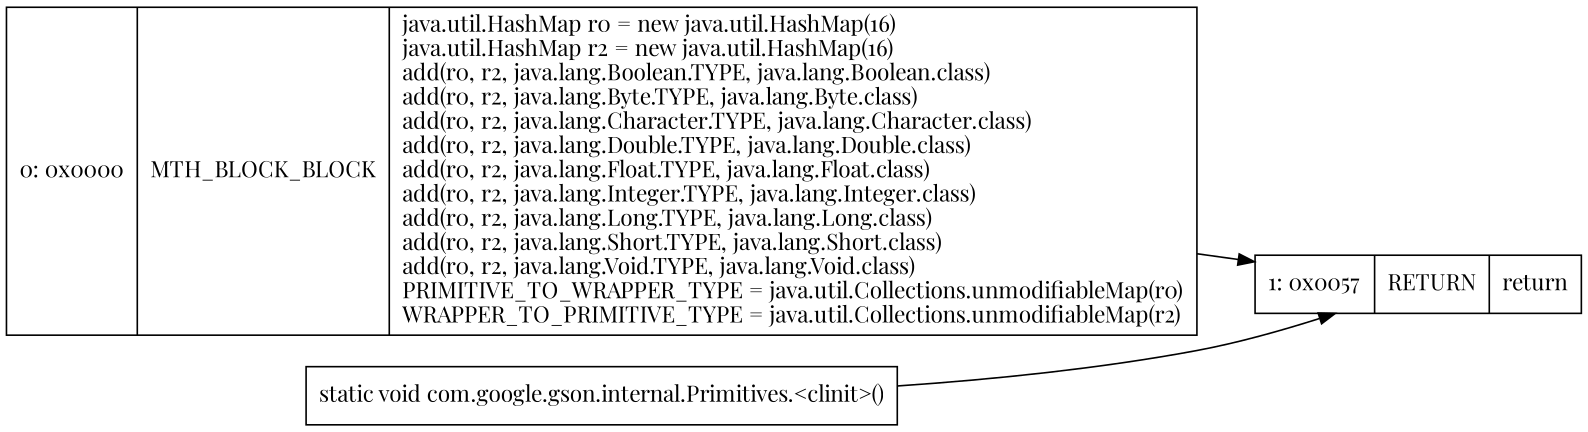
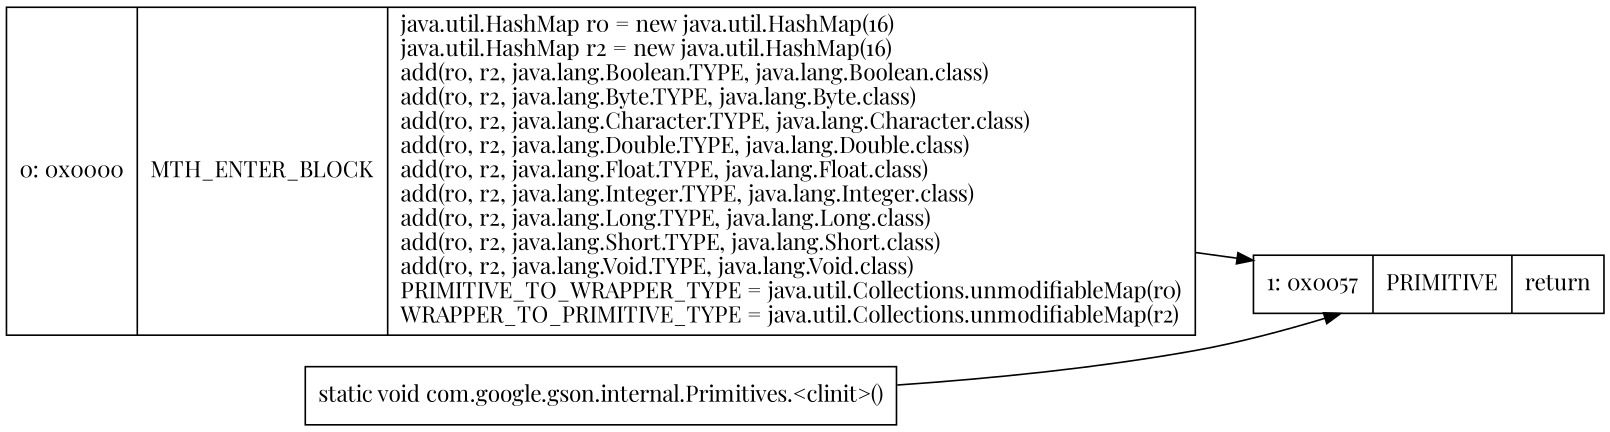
  digraph {
    fontname="Playfair Display"
    rankdir=LR
    node [fontname="Playfair Display" shape=record]
    edge [fontname="Playfair Display"]
-   n1 [label="{0\:\ 0x0000|MTH_BLOCK_BLOCK\l|java.util.HashMap r0 = new java.util.HashMap(16)\ljava.util.HashMap r2 = new java.util.HashMap(16)\ladd(r0, r2, java.lang.Boolean.TYPE, java.lang.Boolean.class)\ladd(r0, r2, java.lang.Byte.TYPE, java.lang.Byte.class)\ladd(r0, r2, java.lang.Character.TYPE, java.lang.Character.class)\ladd(r0, r2, java.lang.Double.TYPE, java.lang.Double.class)\ladd(r0, r2, java.lang.Float.TYPE, java.lang.Float.class)\ladd(r0, r2, java.lang.Integer.TYPE, java.lang.Integer.class)\ladd(r0, r2, java.lang.Long.TYPE, java.lang.Long.class)\ladd(r0, r2, java.lang.Short.TYPE, java.lang.Short.class)\ladd(r0, r2, java.lang.Void.TYPE, java.lang.Void.class)\lPRIMITIVE_TO_WRAPPER_TYPE = java.util.Collections.unmodifiableMap(r0)\lWRAPPER_TO_PRIMITIVE_TYPE = java.util.Collections.unmodifiableMap(r2)\l}"]
-   n2 [label="{1\:\ 0x0057|RETURN\l|return\l}"]
+   n1 [label="{0\:\ 0x0000|MTH_ENTER_BLOCK\l|java.util.HashMap r0 = new java.util.HashMap(16)\ljava.util.HashMap r2 = new java.util.HashMap(16)\ladd(r0, r2, java.lang.Boolean.TYPE, java.lang.Boolean.class)\ladd(r0, r2, java.lang.Byte.TYPE, java.lang.Byte.class)\ladd(r0, r2, java.lang.Character.TYPE, java.lang.Character.class)\ladd(r0, r2, java.lang.Double.TYPE, java.lang.Double.class)\ladd(r0, r2, java.lang.Float.TYPE, java.lang.Float.class)\ladd(r0, r2, java.lang.Integer.TYPE, java.lang.Integer.class)\ladd(r0, r2, java.lang.Long.TYPE, java.lang.Long.class)\ladd(r0, r2, java.lang.Short.TYPE, java.lang.Short.class)\ladd(r0, r2, java.lang.Void.TYPE, java.lang.Void.class)\lPRIMITIVE_TO_WRAPPER_TYPE = java.util.Collections.unmodifiableMap(r0)\lWRAPPER_TO_PRIMITIVE_TYPE = java.util.Collections.unmodifiableMap(r2)\l}"]
+   n2 [label="{1\:\ 0x0057|PRIMITIVE\l|return\l}"]
    n3 [label="{static void com.google.gson.internal.Primitives.\<clinit\>() }"]
    n1 -> n2
    n3 -> n2
  }
